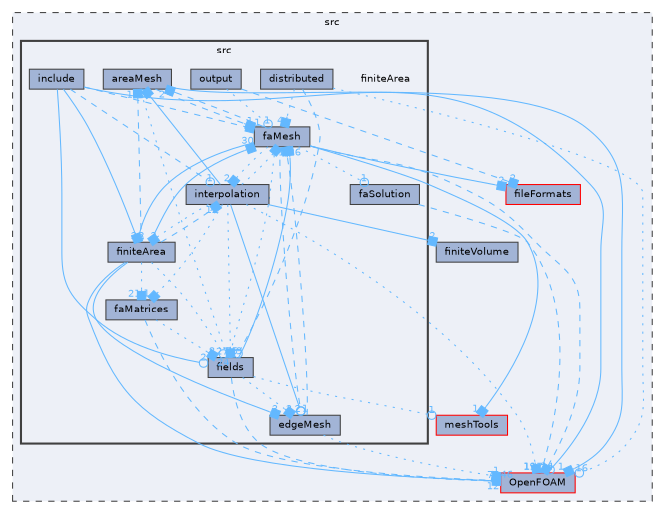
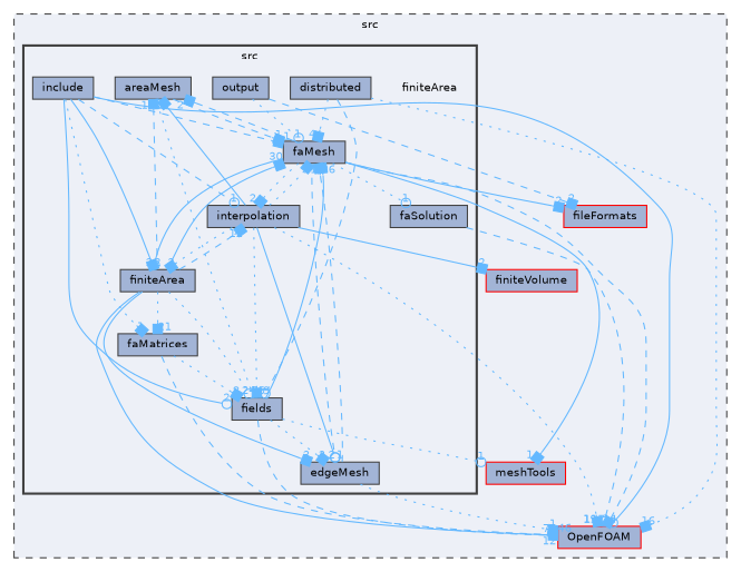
  digraph {
    compound=true
    node [fontname=Helvetica fontsize=10 shape=box color=grey25 fillcolor="#a2b4d6" style=filled]
    edge [color=steelblue1 fontcolor=steelblue1 fontname=Helvetica fontsize=10 headlabel=1 labeldistance=1.5 labelfontname=Helvetica labelfontsize=10 style=dotted arrowhead=box]
    n1 [height=0.2 label=finiteArea shape=plaintext width=0.4 color="" fillcolor="" style=""]
    n2 [height=0.2 label=areaMesh width=0.4]
    n3 [height=0.2 label=distributed width=0.4]
    n4 [height=0.2 label=edgeMesh width=0.4]
    n5 [height=0.2 label=faMatrices width=0.4]
    n6 [height=0.2 label=faMesh width=0.4]
    n7 [height=0.2 label=faSolution width=0.4]
    n8 [height=0.2 label=fields width=0.4]
    n9 [height=0.2 label=finiteArea width=0.4]
    n10 [height=0.2 label=include width=0.4]
    n11 [height=0.2 label=interpolation width=0.4]
    n12 [height=0.2 label=output width=0.4]
    n13 [color=red height=0.2 label=meshTools width=0.4]
    n14 [color=red height=0.2 label=fileFormats width=0.4]
    n15 [color=red height=0.2 label=OpenFOAM width=0.4]
-   n16 [height=0.2 label=finiteVolume width=0.4]
+   n16 [color=red height=0.2 label=finiteVolume width=0.4]
    subgraph cluster_1 {
      bgcolor="#edf0f7"
      fontname=Helvetica
      fontsize=10
      label=src
      pencolor=grey25
      style="filled,dashed"
      n13
      n14
      n15
      n16
      subgraph cluster_2 {
        bgcolor="#edf0f7"
        fontname=Helvetica
        fontsize=10
        pencolor=grey25
        style="filled,bold"
        n1
        n2
        n3
        n4
        n5
        n6
        n7
        n8
        n9
        n10
        n11
        n12
      }
    }
    n2 -> n6 [style=dashed]
-   n2 -> n15 [style=solid]
    n3 -> n6 [headlabel=4]
    n3 -> n8 [headlabel=9 style=dashed arrowhead=odot]
-   n3 -> n15 [headlabel=16 arrowhead=odot]
+   n3 -> n15 [headlabel=16]
    n4 -> n6 [style=dashed]
    n4 -> n15
    n5 -> n8 [headlabel=8]
    n5 -> n15 [headlabel=12 style=dashed arrowhead=odot]
    n6 -> n2 [headlabel=2 style=dashed]
    n6 -> n4 [headlabel=2 style=dashed arrowhead=odot]
    n6 -> n7 [arrowhead=odot]
-   n6 -> n8 [headlabel=27 arrowhead=odot]
    n6 -> n9 [headlabel=2 style=solid arrowhead=odot]
    n6 -> n11 [headlabel=2]
    n6 -> n13 [style=solid]
    n6 -> n14 [headlabel=2 style=solid]
    n6 -> n15 [headlabel=117 style=dashed]
    n7 -> n15 [style=dashed arrowhead=odot]
    n8 -> n2 [headlabel=15 arrowhead=odot]
    n8 -> n4 [headlabel=3]
    n8 -> n6 [headlabel=26 style=solid]
    n8 -> n13 [arrowhead=odot]
    n8 -> n15 [headlabel=75 style=dashed]
    n9 -> n2 [headlabel=3 style=dashed]
    n9 -> n4 [headlabel=3 style=solid]
    n9 -> n5 [headlabel=21]
    n9 -> n6 [headlabel=30 style=solid]
    n9 -> n8 [headlabel=75 arrowhead=odot]
    n9 -> n11 [headlabel=12 style=dashed]
    n9 -> n15 [headlabel=46 style=solid arrowhead=odot]
-   n11 -> n5
+   n10 -> n5
    n10 -> n6 [style=dashed]
    n10 -> n8 [headlabel=2 style=solid arrowhead=odot]
    n10 -> n9 [headlabel=2 style=solid]
    n10 -> n11 [style=dashed arrowhead=odot]
    n10 -> n15 [headlabel=4 style=solid arrowhead=odot]
    n11 -> n2 [style=solid]
    n11 -> n4 [style=solid arrowhead=odot]
    n11 -> n6 [headlabel=7]
    n11 -> n8 [headlabel=24]
    n11 -> n9 [headlabel=3]
    n11 -> n15 [headlabel=19]
    n11 -> n16 [headlabel=2 style=solid]
    n12 -> n6 [arrowhead=odot]
    n12 -> n14 [headlabel=2 style=dashed]
  }
